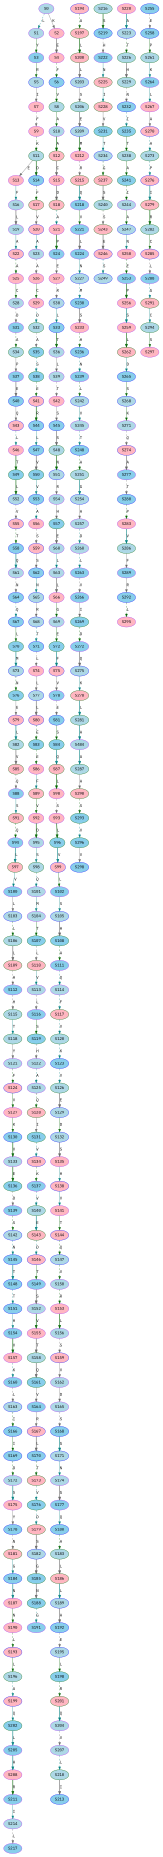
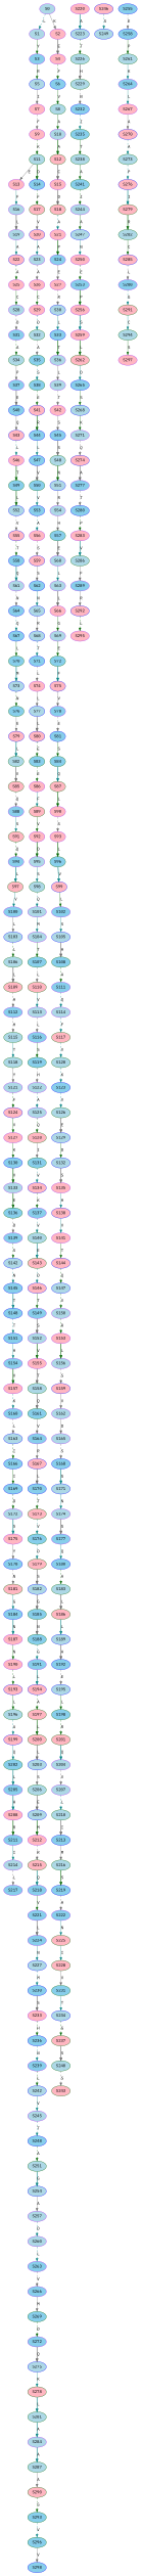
  strict digraph {
    fontname="IBM Plex Mono"
    node [color=purple fillcolor=skyblue fontname="IBM Plex Mono" style=filled]
    edge [color=gray40 fontname="IBM Plex Mono" style=dashed]
    S0 [fillcolor=lightblue]
    S1 [fillcolor=lightblue]
    S2 [fillcolor=lightpink]
    S3
    S4 [fillcolor=lightpink]
    S5 [color=blue fillcolor=lightblue]
    S6 [color=blue]
    S7 [fillcolor=lightpink]
    S8 [color=darkgreen fillcolor=lightblue]
    S9 [fillcolor=lightpink]
    S10 [fillcolor=lightblue]
    S11 [color=darkgreen fillcolor=lightblue]
    S12 [color=darkgreen fillcolor=lightpink]
    S13 [fillcolor=lightpink]
    S14 [color=blue]
    S15 [fillcolor=lightpink]
    S16 [fillcolor=lightblue]
    S17 [color=darkgreen fillcolor=lightpink]
    S18 [color=darkgreen fillcolor=lightpink]
    S19 [fillcolor=lightblue]
    S20 [color=blue fillcolor=lightpink]
    S21 [fillcolor=lightpink]
    S22 [color=blue fillcolor=lightpink]
    S23 [fillcolor=lightblue]
    S24
    S25 [fillcolor=lightpink]
    S26 [fillcolor=lightpink]
    S27 [fillcolor=lightpink]
    S28 [fillcolor=lightblue]
    S29 [fillcolor=lightpink]
    S30 [color=blue fillcolor=lightblue]
    S31
    S32 [color=darkgreen fillcolor=lightblue]
    S33 [color=blue]
    S34 [color=darkgreen fillcolor=lightblue]
    S35 [color=darkgreen]
    S36 [fillcolor=lightblue]
    S37
    S38 [color=darkgreen]
    S39 [fillcolor=lightblue]
    S40 [color=blue]
    S41 [color=blue fillcolor=lightpink]
    S42 [fillcolor=lightpink]
    S43 [color=blue fillcolor=lightpink]
    S44 [color=blue]
    S45 [color=blue]
    S46 [fillcolor=lightpink]
    S47 [color=blue]
    S48 [color=darkgreen fillcolor=lightblue]
    S49 [color=darkgreen]
    S50 [color=darkgreen]
    S51 [color=blue fillcolor=lightblue]
    S52 [color=blue fillcolor=lightblue]
    S53 [color=blue]
    S54 [fillcolor=lightblue]
    S55 [color=blue fillcolor=lightpink]
    S56 [fillcolor=lightpink]
    S57 [color=darkgreen]
    S58 [color=blue]
    S59 [color=blue fillcolor=lightpink]
    S60 [fillcolor=lightblue]
    S61 [fillcolor=lightblue]
    S62 [color=blue]
    S63 [fillcolor=lightblue]
    S64 [color=blue]
    S65 [color=blue fillcolor=lightblue]
    S66 [fillcolor=lightpink]
    S67 [color=blue]
    S68 [color=blue fillcolor=lightblue]
    S69 [fillcolor=lightblue]
    S70 [color=darkgreen]
    S71 [color=blue]
    S72 [color=darkgreen]
    S73 [color=blue fillcolor=lightblue]
    S74 [fillcolor=lightpink]
    S75 [color=blue fillcolor=lightpink]
    S76 [color=darkgreen]
    S77 [color=blue fillcolor=lightblue]
    S78
    S79 [color=blue fillcolor=lightpink]
    S80 [color=blue fillcolor=lightpink]
    S81 [color=blue]
    S82 [color=darkgreen fillcolor=lightblue]
    S83 [color=darkgreen]
    S84 [color=darkgreen]
    S85 [color=darkgreen fillcolor=lightpink]
    S86 [fillcolor=lightpink]
    S87 [color=darkgreen fillcolor=lightpink]
    S88
    S89 [color=darkgreen fillcolor=lightpink]
    S90 [fillcolor=lightpink]
    S91 [color=darkgreen fillcolor=lightpink]
    S92 [fillcolor=lightpink]
    S93 [fillcolor=lightpink]
    S94
    S95 [fillcolor=lightblue]
    S96 [color=darkgreen]
    S97 [color=darkgreen fillcolor=lightpink]
    S98 [color=darkgreen fillcolor=lightblue]
    S99 [color=blue fillcolor=lightpink]
    S100
    S101 [fillcolor=lightblue]
    S102
    S103 [color=blue fillcolor=lightblue]
    S104 [fillcolor=lightblue]
    S105 [color=blue fillcolor=lightblue]
    S106 [color=darkgreen fillcolor=lightblue]
    S107 [color=darkgreen]
    S108 [color=darkgreen]
    S109 [color=darkgreen fillcolor=lightpink]
    S110 [color=darkgreen fillcolor=lightpink]
    S111
    S112
    S113 [fillcolor=lightblue]
    S114 [fillcolor=lightblue]
    S115 [color=darkgreen fillcolor=lightblue]
    S116
    S117 [color=darkgreen fillcolor=lightpink]
    S118 [color=darkgreen fillcolor=lightblue]
    S119 [color=darkgreen]
    S120 [color=darkgreen fillcolor=lightblue]
    S121 [fillcolor=lightblue]
    S122 [fillcolor=lightblue]
    S123 [color=blue]
    S124 [color=blue fillcolor=lightpink]
    S125 [fillcolor=lightblue]
    S126 [color=darkgreen fillcolor=lightblue]
    S127 [fillcolor=lightpink]
    S128 [color=darkgreen fillcolor=lightpink]
    S129 [color=blue fillcolor=lightblue]
    S130 [color=blue]
    S131 [color=darkgreen]
    S132 [color=blue fillcolor=lightblue]
    S133 [fillcolor=lightblue]
    S134 [color=blue fillcolor=lightpink]
    S135 [fillcolor=lightpink]
    S136 [color=darkgreen]
    S137
    S138 [color=blue fillcolor=lightpink]
    S139
    S140 [color=darkgreen fillcolor=lightblue]
    S141 [fillcolor=lightpink]
    S142 [color=blue fillcolor=lightblue]
    S143 [color=darkgreen fillcolor=lightpink]
    S144 [color=blue fillcolor=lightpink]
    S145 [color=blue]
    S146 [color=blue fillcolor=lightpink]
    S147 [color=blue fillcolor=lightblue]
    S148 [color=blue]
    S149
    S150 [fillcolor=lightblue]
    S151 [color=blue]
    S152 [fillcolor=lightblue]
    S153 [fillcolor=lightpink]
    S154
    S155 [fillcolor=lightpink]
    S156 [fillcolor=lightblue]
    S157 [fillcolor=lightpink]
    S158 [color=darkgreen fillcolor=lightblue]
    S159 [color=blue fillcolor=lightpink]
    S160
    S161 [color=darkgreen]
    S162 [fillcolor=lightblue]
    S163 [color=blue fillcolor=lightblue]
    S164
    S165 [fillcolor=lightblue]
    S166 [color=blue]
    S167 [color=blue fillcolor=lightpink]
    S168 [color=blue]
    S169 [color=blue]
    S170 [color=blue]
    S171 [color=blue fillcolor=lightblue]
    S172 [fillcolor=lightblue]
    S173 [color=darkgreen fillcolor=lightpink]
    S174 [fillcolor=lightblue]
    S175 [fillcolor=lightpink]
    S176 [color=darkgreen]
    S177
    S178 [color=blue]
    S179 [color=darkgreen fillcolor=lightpink]
    S180 [color=blue]
    S181 [color=darkgreen fillcolor=lightpink]
    S182 [color=blue fillcolor=lightblue]
    S183 [color=darkgreen fillcolor=lightblue]
    S184 [color=blue]
    S185 [color=darkgreen]
    S186 [color=darkgreen fillcolor=lightpink]
    S187 [fillcolor=lightpink]
    S188 [color=darkgreen]
    S189 [color=blue fillcolor=lightblue]
    S190 [fillcolor=lightpink]
    S191
    S192 [color=blue]
    S193 [color=blue fillcolor=lightpink]
    S194 [color=blue fillcolor=lightpink]
    S195 [color=blue fillcolor=lightblue]
    S196 [color=darkgreen fillcolor=lightblue]
    S197 [color=darkgreen fillcolor=lightpink]
    S198 [color=darkgreen]
    S199 [color=blue fillcolor=lightpink]
    S200 [color=darkgreen fillcolor=lightpink]
    S201 [color=darkgreen fillcolor=lightpink]
    S202 [color=darkgreen]
    S203 [color=blue fillcolor=lightblue]
    S204 [fillcolor=lightblue]
    S205
    S206 [color=darkgreen fillcolor=lightblue]
    S207 [fillcolor=lightblue]
    S208 [fillcolor=lightpink]
    S209 [color=blue fillcolor=lightblue]
    S210 [color=darkgreen fillcolor=lightblue]
    S211
    S212 [fillcolor=lightpink]
    S213 [color=blue]
    S214 [fillcolor=lightblue]
    S215 [color=darkgreen fillcolor=lightpink]
    S216 [color=darkgreen fillcolor=lightblue]
    S217
    S218
    S219 [color=blue]
    S221
    S222
    S220 [fillcolor=lightpink]
    S223 [color=blue fillcolor=lightblue]
    S224
    S225 [color=darkgreen fillcolor=lightpink]
    S226 [color=darkgreen fillcolor=lightblue]
    S227 [color=blue fillcolor=lightblue]
    S228 [color=darkgreen fillcolor=lightpink]
    S229 [color=darkgreen fillcolor=lightblue]
    S230 [color=blue]
    S231 [color=darkgreen]
    S232 [color=blue]
    S233 [fillcolor=lightpink]
    S234 [color=blue fillcolor=lightblue]
    S235 [color=darkgreen]
    S236 [color=blue]
    S237 [color=darkgreen fillcolor=lightpink]
    S238 [color=darkgreen fillcolor=lightblue]
    S239
    S240 [color=darkgreen fillcolor=lightblue]
    S241 [color=darkgreen]
    S242 [color=blue fillcolor=lightblue]
    S243 [color=darkgreen fillcolor=lightpink]
    S244 [fillcolor=lightblue]
    S245 [fillcolor=lightblue]
    S246 [color=blue fillcolor=lightpink]
    S247 [color=blue fillcolor=lightblue]
    S248 [color=blue]
    S249 [color=blue fillcolor=lightblue]
    S250 [fillcolor=lightpink]
    S251 [color=darkgreen fillcolor=lightblue]
    S253
    S254 [color=blue fillcolor=lightblue]
    S256 [fillcolor=lightpink]
    S257 [fillcolor=lightblue]
    S255 [color=blue]
    S258 [color=blue]
    S259 [fillcolor=lightpink]
    S260 [fillcolor=lightblue]
    S261 [color=darkgreen fillcolor=lightblue]
    S262 [color=darkgreen fillcolor=lightpink]
    S263
    S264
    S265 [color=blue]
    S266
    S267 [fillcolor=lightpink]
    S268 [color=blue fillcolor=lightblue]
    S269 [color=darkgreen]
    S270 [color=blue fillcolor=lightpink]
    S271 [fillcolor=lightblue]
    S272
    S273 [color=darkgreen fillcolor=lightblue]
    S274 [color=blue fillcolor=lightpink]
    S275 [color=blue fillcolor=lightblue]
    S276 [color=blue fillcolor=lightpink]
    S277
    S278 [color=darkgreen fillcolor=lightpink]
    S279 [color=darkgreen fillcolor=lightpink]
    S280 [color=blue]
    S281 [color=darkgreen fillcolor=lightblue]
    S282 [color=darkgreen fillcolor=lightblue]
    S283 [fillcolor=lightpink]
-   S284 [fillcolor=lightblue label=S484]
+   S284 [fillcolor=lightblue]
    S285 [color=blue fillcolor=lightpink]
    S286 [color=darkgreen fillcolor=lightblue]
    S287 [color=darkgreen fillcolor=lightblue]
    S288
    S289
    S290 [color=darkgreen fillcolor=lightpink]
    S291 [color=darkgreen fillcolor=lightpink]
-   S292 [color=blue]
+   S292 [color=blue fillcolor=lightpink]
    S293 [color=darkgreen]
    S294 [color=darkgreen fillcolor=lightblue]
    S295 [fillcolor=lightpink]
    S296 [color=darkgreen]
    S297 [fillcolor=lightpink]
    S298 [color=blue]
    S0 -> S1 [color=teal label=L]
    S0 -> S2 [label=K style=solid]
    S1 -> S3 [color=darkgreen label=Y style=solid]
    S2 -> S4 [label=E style=bold]
    S3 -> S5 [color=darkgreen label=R style=solid]
    S4 -> S6 [color=darkgreen label=F]
    S5 -> S7 [label=I style=solid]
    S6 -> S8 [color=darkgreen label=V style=solid]
    S7 -> S9 [label=F]
    S8 -> S10 [color=darkgreen label=A style=solid]
    S9 -> S11 [color=darkgreen label=K]
    S10 -> S12 [color=darkgreen label=A style=bold]
    S11 -> S13 [label=E style=solid]
    S11 -> S14 [color=darkgreen label=D style=bold]
    S12 -> S15 [label=C style=bold]
    S13 -> S16 [color=teal label=F style=solid]
    S14 -> S17 [color=darkgreen label=F]
    S15 -> S18 [label=D style=bold]
    S16 -> S19 [label=L style=bold]
    S17 -> S20 [label=V style=solid]
    S18 -> S21 [color=teal label=A]
    S19 -> S22 [color=teal label=A style=solid]
    S20 -> S23 [color=teal label=A style=solid]
    S21 -> S24 [color=darkgreen label=P style=bold]
    S22 -> S25 [color=darkgreen label=A]
    S23 -> S26 [label=A]
    S24 -> S27 [label=E style=solid]
    S25 -> S28 [color=darkgreen label=C style=solid]
    S26 -> S29 [color=darkgreen label=C style=solid]
    S27 -> S30 [label=R]
    S28 -> S31 [label=D]
    S29 -> S32 [color=teal label=D]
    S30 -> S33 [color=teal label=L style=solid]
    S31 -> S34 [color=darkgreen label=A]
    S32 -> S35 [label=A]
    S33 -> S36 [color=darkgreen label=T style=bold]
    S34 -> S37 [label=P style=solid]
    S35 -> S38 [color=teal label=S]
    S36 -> S39 [label=L style=solid]
    S37 -> S40 [label=E style=bold]
    S38 -> S41 [color=darkgreen label=E]
    S39 -> S42 [label=T]
    S40 -> S43 [label=Q style=solid]
    S41 -> S44 [color=darkgreen label=R style=bold]
    S42 -> S45 [label=S style=solid]
    S43 -> S46 [color=teal label=L]
    S44 -> S47 [color=teal label=L style=solid]
    S45 -> S48 [label=S style=bold]
    S46 -> S49 [color=darkgreen label=T style=bold]
    S47 -> S50 [label=V style=bold]
    S48 -> S51 [color=darkgreen label=N style=bold]
    S49 -> S52 [color=darkgreen label=L style=bold]
    S50 -> S53 [color=teal label=V style=solid]
    S51 -> S54 [label=R style=solid]
    S52 -> S55 [label=V]
    S53 -> S56 [color=teal label=A]
    S54 -> S57 [label=H style=solid]
    S55 -> S58 [color=darkgreen label=T]
    S56 -> S59 [label=S]
    S57 -> S60 [label=E style=bold]
    S58 -> S61 [color=teal label=Q style=bold]
    S59 -> S62 [label=S style=solid]
    S60 -> S63 [color=teal label=L style=solid]
    S61 -> S64 [label=N]
    S62 -> S65 [color=teal label=N style=solid]
    S63 -> S66 [label=L style=bold]
    S64 -> S67 [color=teal label=Q]
    S65 -> S68 [label=R style=solid]
    S66 -> S69 [color=darkgreen label=G style=solid]
    S67 -> S70 [color=darkgreen label=L style=solid]
    S68 -> S71 [color=teal label=T]
    S69 -> S72 [color=darkgreen label=E style=solid]
    S70 -> S73 [color=teal label=M style=bold]
    S71 -> S74 [label=L]
    S72 -> S75 [color=teal label=F style=bold]
    S73 -> S76 [color=darkgreen label=N]
    S74 -> S77 [label=L style=solid]
    S75 -> S78 [label=V style=solid]
    S76 -> S79 [label=E style=solid]
    S77 -> S80 [label=L style=bold]
    S78 -> S81 [label=E]
    S79 -> S82 [color=teal label=L style=bold]
    S80 -> S83 [color=darkgreen label=E]
    S81 -> S84 [color=darkgreen label=S style=solid]
    S82 -> S85 [label=V style=bold]
    S83 -> S86 [color=darkgreen label=E]
    S84 -> S87 [color=teal label=Q style=bold]
    S85 -> S88 [label=Q]
    S86 -> S89 [color=teal label=F style=solid]
    S87 -> S90 [color=darkgreen label=L style=bold]
    S88 -> S91 [color=teal label=S style=solid]
    S89 -> S92 [color=darkgreen label=V style=solid]
    S90 -> S93 [label=S]
    S91 -> S94 [color=darkgreen label=Q]
    S92 -> S95 [color=darkgreen label=D style=bold]
    S93 -> S96 [color=darkgreen label=L style=bold]
    S94 -> S97 [color=teal label=L style=bold]
    S95 -> S98 [color=teal label=S style=solid]
    S96 -> S99 [color=teal label=V style=bold]
    S97 -> S100 [color=teal label=V style=solid]
    S98 -> S101 [color=teal label=Q]
    S99 -> S102 [color=darkgreen label=L style=solid]
    S100 -> S103 [label=L style=solid]
    S101 -> S104 [color=teal label=M style=solid]
    S102 -> S105 [color=teal label=S style=solid]
    S103 -> S106 [color=darkgreen label=L]
    S104 -> S107 [color=darkgreen label=T style=solid]
    S105 -> S108 [label=H style=bold]
    S106 -> S109 [label=L style=bold]
    S107 -> S110 [label=L]
    S108 -> S111 [color=darkgreen label=A]
    S109 -> S112 [label=H]
    S110 -> S113 [color=teal label=V style=solid]
    S111 -> S114 [color=teal label=Q]
    S112 -> S115 [label=H]
    S113 -> S116 [label=L]
    S114 -> S117 [color=teal label=F]
    S115 -> S118 [color=teal label=T style=solid]
    S116 -> S119 [color=darkgreen label=S style=solid]
    S117 -> S120 [color=teal label=V]
    S118 -> S121 [label=Y style=solid]
    S119 -> S122 [label=H]
    S120 -> S123 [color=teal label=K]
    S121 -> S124 [color=darkgreen label=F]
    S122 -> S125 [color=teal label=A]
    S123 -> S126 [color=teal label=V]
    S124 -> S127 [color=darkgreen label=V style=solid]
    S125 -> S128 [color=darkgreen label=Q]
    S126 -> S129 [label=E style=bold]
    S127 -> S130 [color=darkgreen label=K style=solid]
    S128 -> S131 [label=I style=solid]
    S129 -> S132 [color=darkgreen label=D style=solid]
    S130 -> S133 [color=darkgreen label=V style=bold]
    S131 -> S134 [color=teal label=V]
    S132 -> S135 [label=S style=bold]
    S133 -> S136 [color=darkgreen label=E style=bold]
    S134 -> S137 [color=darkgreen label=K]
    S135 -> S138 [color=teal label=H style=solid]
    S136 -> S139 [label=D]
    S137 -> S140 [color=teal label=V]
    S138 -> S141 [color=teal label=V style=solid]
    S139 -> S142 [color=darkgreen label=S]
    S140 -> S143 [color=teal label=E style=bold]
    S141 -> S144 [color=darkgreen label=T style=solid]
    S142 -> S145 [color=teal label=N]
    S143 -> S146 [color=teal label=D]
    S144 -> S147 [color=darkgreen label=Q]
    S145 -> S148 [color=teal label=T style=bold]
    S146 -> S149 [color=darkgreen label=T style=solid]
    S147 -> S150 [color=darkgreen label=V]
    S148 -> S151 [color=teal label=T]
    S149 -> S152 [label=S style=bold]
    S150 -> S153 [color=darkgreen label=R]
    S151 -> S154 [color=teal label=H style=solid]
    S152 -> S155 [color=darkgreen label=V style=bold]
    S153 -> S156 [color=darkgreen label=L style=bold]
    S154 -> S157 [color=darkgreen label=V style=bold]
    S155 -> S158 [label=T style=bold]
    S156 -> S159 [label=S]
    S157 -> S160 [color=teal label=K]
    S158 -> S161 [label=Q style=bold]
    S159 -> S162 [label=V style=solid]
    S160 -> S163 [label=L]
    S161 -> S164 [label=V style=solid]
    S162 -> S165 [label=D style=solid]
    S163 -> S166 [color=darkgreen label=I]
    S164 -> S167 [label=R style=solid]
    S165 -> S168 [label=S]
    S166 -> S169 [color=darkgreen label=I style=solid]
    S167 -> S170 [label=L style=bold]
    S168 -> S171 [color=teal label=G style=bold]
    S169 -> S172 [color=darkgreen label=D]
    S170 -> S173 [color=darkgreen label=T]
    S171 -> S174 [color=teal label=N style=solid]
    S172 -> S175 [color=teal label=S style=bold]
    S173 -> S176 [color=teal label=V]
    S174 -> S177 [label=G style=bold]
    S175 -> S178 [label=Y style=solid]
    S176 -> S179 [color=teal label=D]
    S177 -> S180 [color=teal label=Q style=solid]
    S178 -> S181 [label=N]
    S179 -> S182 [label=S style=bold]
    S180 -> S183 [color=darkgreen label=A]
    S181 -> S184 [color=teal label=G style=solid]
    S182 -> S185 [label=G style=bold]
    S183 -> S186 [label=L style=bold]
    S184 -> S187 [color=teal label=N style=bold]
    S185 -> S188 [label=N style=bold]
    S186 -> S189 [color=teal label=L style=bold]
    S187 -> S190 [color=darkgreen label=N style=solid]
    S188 -> S191 [color=teal label=G]
    S189 -> S192 [label=A style=bold]
    S190 -> S193 [color=darkgreen label=L]
+   S191 -> S194 [color=teal label=L style=bold]
    S192 -> S195 [label=E]
    S193 -> S196 [color=darkgreen label=L style=solid]
    S194 -> S197 [color=darkgreen label=A]
    S195 -> S198 [color=darkgreen label=L style=solid]
    S196 -> S199 [color=teal label=A]
    S197 -> S200 [color=darkgreen label=L style=bold]
    S198 -> S201 [color=darkgreen label=R]
    S199 -> S202 [color=teal label=Q style=solid]
    S200 -> S203 [label=L style=bold]
    S201 -> S204 [color=teal label=Q style=bold]
    S202 -> S205 [color=teal label=L style=bold]
    S203 -> S206 [label=S style=solid]
    S204 -> S207 [label=V]
    S205 -> S208 [color=teal label=H style=bold]
    S206 -> S209 [label=E style=bold]
    S207 -> S210 [color=teal label=L]
    S208 -> S211 [color=darkgreen label=R style=bold]
    S209 -> S212 [color=darkgreen label=M style=bold]
    S210 -> S213 [label=I style=bold]
    S211 -> S214 [color=teal label=I style=solid]
    S212 -> S215 [label=R]
+   S213 -> S216 [label=M style=solid]
    S214 -> S217 [label=L]
    S215 -> S218 [color=teal label=Q style=bold]
    S216 -> S219 [color=darkgreen label=S style=bold]
    S218 -> S221 [color=darkgreen label=V style=solid]
    S219 -> S222 [label=H]
    S221 -> S224 [label=L style=bold]
    S222 -> S225 [color=teal label=N style=solid]
    S220 -> S223 [color=teal label=A style=bold]
    S223 -> S226 [color=darkgreen label=T]
    S224 -> S227 [color=teal label=N style=solid]
    S225 -> S228 [color=teal label=I style=solid]
    S226 -> S229 [label=H style=bold]
    S227 -> S230 [color=teal label=M]
    S228 -> S231 [label=V style=solid]
    S229 -> S232 [label=N]
    S230 -> S233 [label=S style=bold]
    S231 -> S234 [color=teal label=T style=solid]
    S232 -> S235 [color=teal label=I]
    S233 -> S236 [color=darkgreen label=H]
    S234 -> S237 [color=darkgreen label=G]
    S235 -> S238 [color=darkgreen label=T style=solid]
    S236 -> S239 [color=teal label=N]
    S237 -> S240 [label=S style=bold]
    S238 -> S241 [color=darkgreen label=A style=solid]
    S239 -> S242 [color=darkgreen label=L]
    S240 -> S243 [label=S]
    S241 -> S244 [color=darkgreen label=I]
    S242 -> S245 [color=teal label=V style=solid]
-   S243 -> S246 [label=E style=bold]
    S244 -> S247 [color=darkgreen label=A style=solid]
    S245 -> S248 [color=teal label=T]
    S246 -> S249 [color=teal label=S]
    S247 -> S250 [color=teal label=N style=solid]
    S248 -> S251 [color=darkgreen label=A]
    S250 -> S253 [color=darkgreen label=E]
    S251 -> S254 [color=teal label=G style=bold]
    S253 -> S256 [color=darkgreen label=P style=bold]
    S254 -> S257 [label=A style=solid]
    S256 -> S259 [color=teal label=S style=bold]
    S257 -> S260 [color=teal label=D]
    S255 -> S258 [label=E]
    S258 -> S261 [color=darkgreen label=P style=solid]
    S259 -> S262 [color=darkgreen label=L style=bold]
    S260 -> S263 [color=teal label=L]
    S261 -> S264 [color=teal label=K style=solid]
    S262 -> S265 [color=teal label=D style=solid]
    S263 -> S266 [label=V]
    S264 -> S267 [color=teal label=L style=solid]
    S265 -> S268 [color=darkgreen label=S style=solid]
-   S266 -> S269 [label=I style=solid]
+   S266 -> S269 [label=M style=solid]
    S267 -> S270 [label=A style=solid]
    S268 -> S271 [color=darkgreen label=K style=solid]
    S269 -> S272 [color=darkgreen label=D]
    S270 -> S273 [color=teal label=A]
    S271 -> S274 [label=Q]
    S272 -> S275 [label=Q style=bold]
    S273 -> S276 [color=teal label=P]
    S274 -> S277 [label=A style=bold]
    S275 -> S278 [color=teal label=K style=solid]
    S276 -> S279 [color=teal label=I style=bold]
    S277 -> S280 [label=T]
    S278 -> S281 [color=teal label=L style=bold]
    S279 -> S282 [color=darkgreen label=R style=bold]
    S280 -> S283 [color=darkgreen label=P]
    S281 -> S284 [color=teal label=A style=bold]
    S282 -> S285 [color=darkgreen label=C style=solid]
    S283 -> S286 [color=teal label=V style=bold]
    S284 -> S287 [color=teal label=A style=bold]
    S285 -> S288 [label=L]
    S286 -> S289 [label=F style=solid]
    S287 -> S290 [label=A style=solid]
    S288 -> S291 [color=teal label=G]
    S289 -> S292 [label=R style=solid]
    S290 -> S293 [color=darkgreen label=S]
    S291 -> S294 [color=teal label=C style=solid]
    S292 -> S295 [color=darkgreen label=L]
    S293 -> S296 [color=teal label=V]
    S294 -> S297 [color=darkgreen label=S style=solid]
    S296 -> S298 [label=V style=solid]
  }
